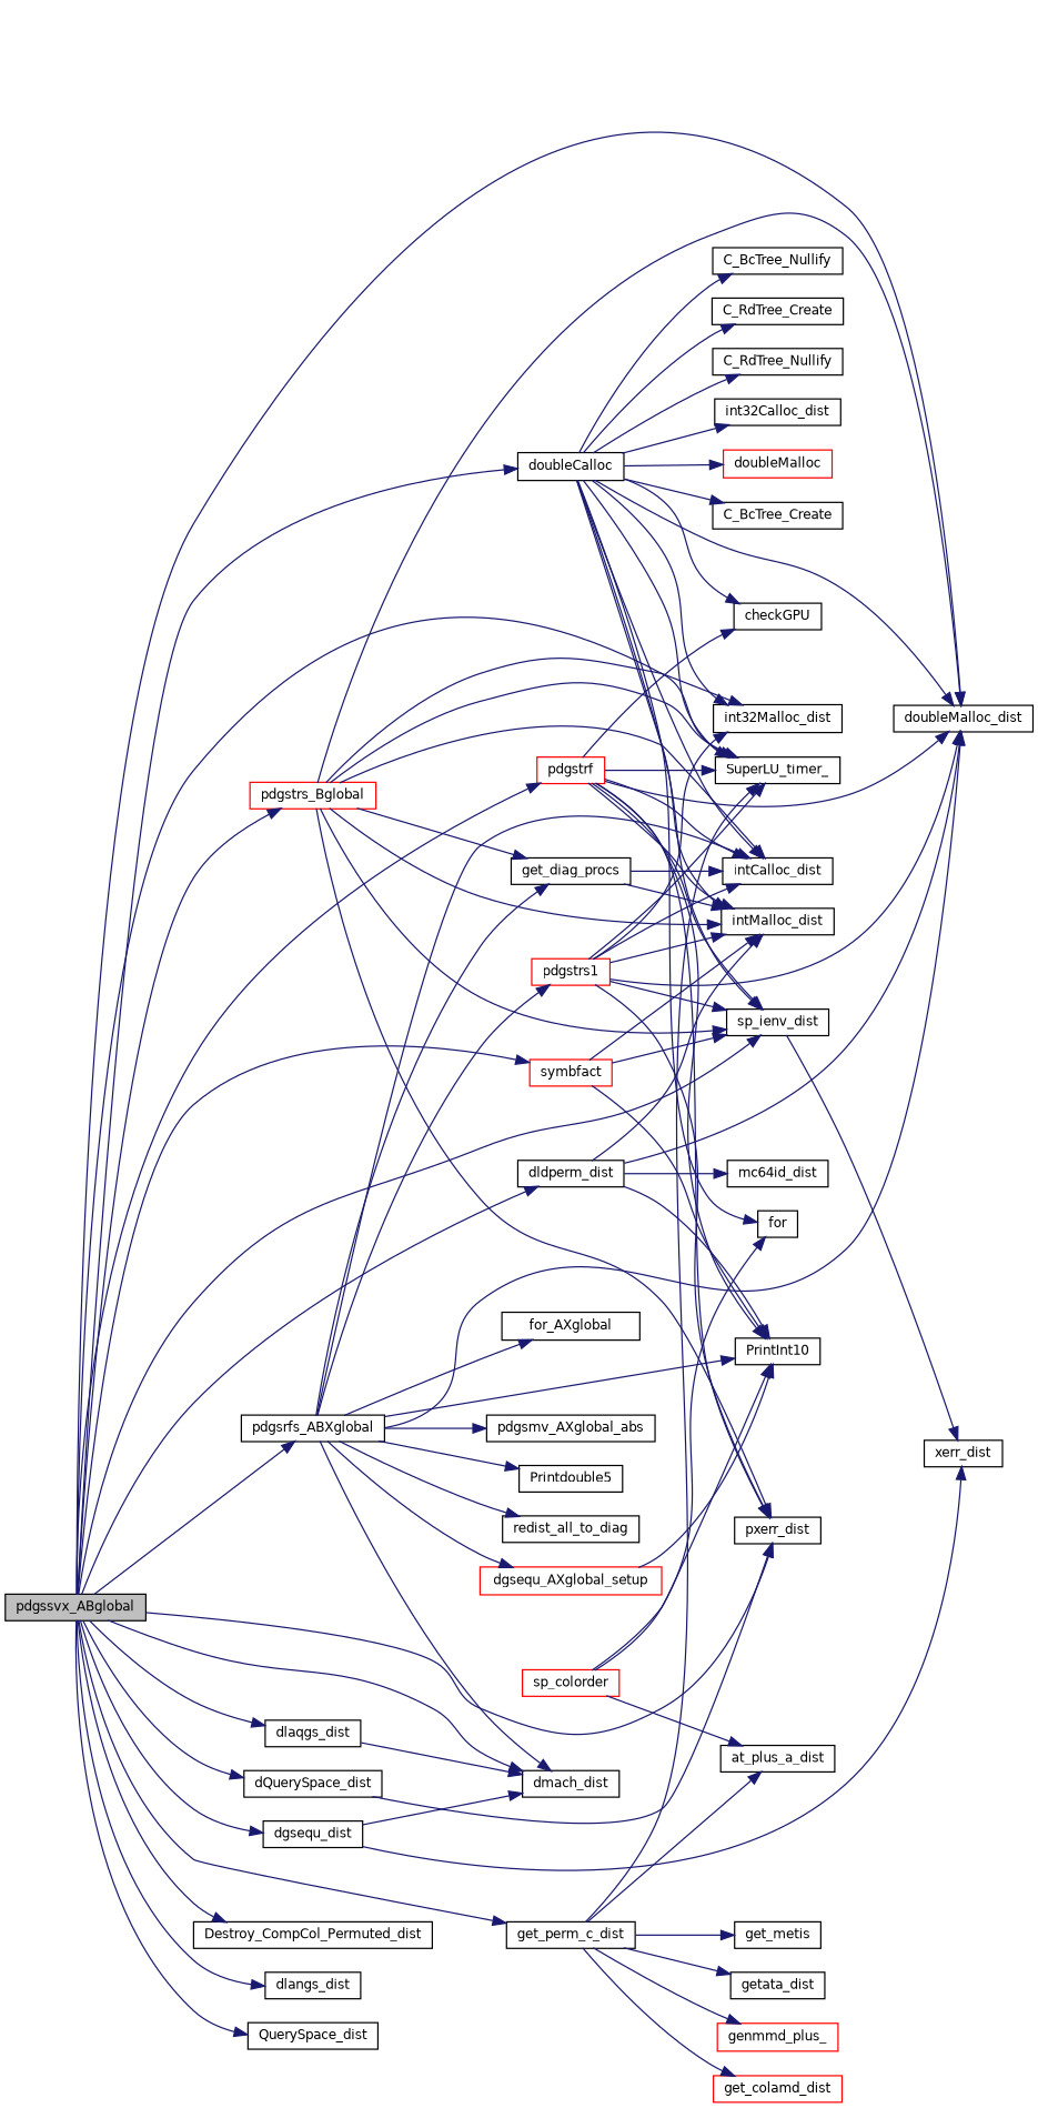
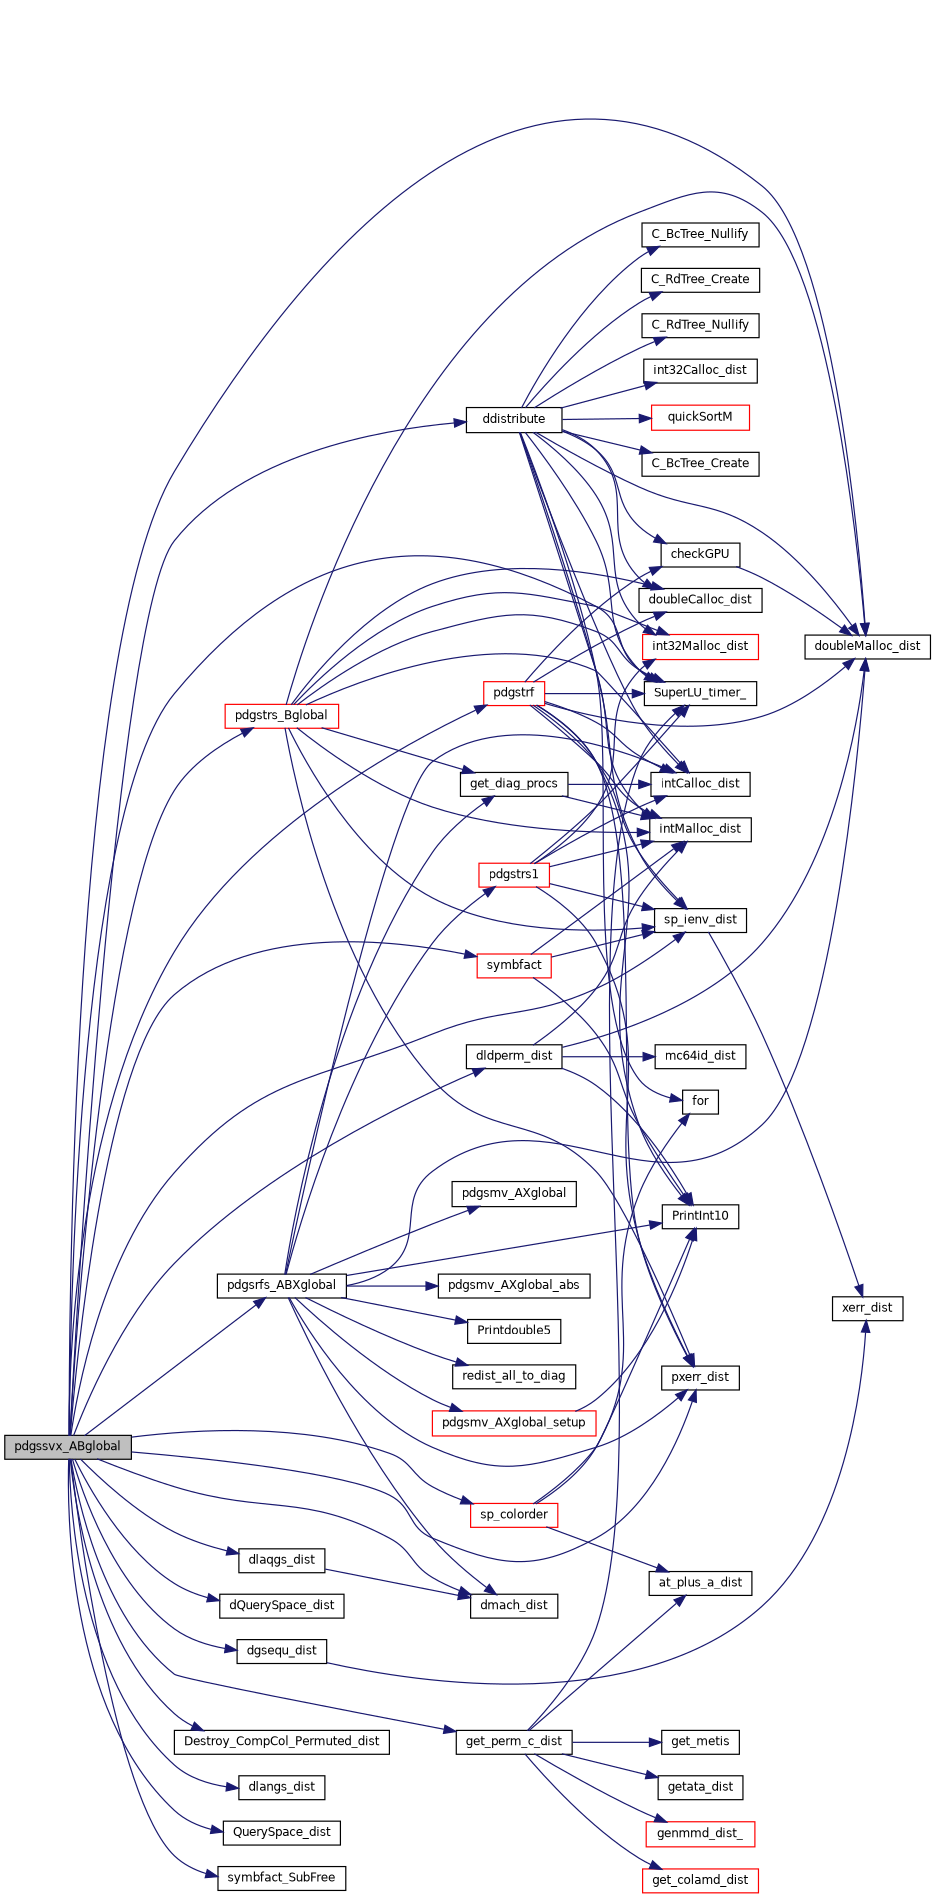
  digraph {
    rankdir=LR
    node [color=black fillcolor=white fontname=Helvetica fontsize=10 shape=record style=filled]
    edge [color=midnightblue fontname=Helvetica fontsize=10 labelfontname=Helvetica labelfontsize=10 style=solid]
    n1 [fillcolor=grey75 fontcolor=black height=0.2 label=pdgssvx_ABglobal width=0.4]
-   n2 [height=0.2 label=doubleCalloc width=0.4]
+   n2 [height=0.2 label=ddistribute width=0.4]
    n3 [height=0.2 label=doubleMalloc_dist width=0.4]
    n4 [height=0.2 label=sp_ienv_dist width=0.4]
    n5 [height=0.2 label=SuperLU_timer_ width=0.4]
    n6 [height=0.2 label=Destroy_CompCol_Permuted_dist width=0.4]
    n7 [height=0.2 label=dgsequ_dist width=0.4]
    n8 [height=0.2 label=dmach_dist width=0.4]
    n9 [height=0.2 label=dlangs_dist width=0.4]
    n10 [height=0.2 label=dlaqgs_dist width=0.4]
    n11 [height=0.2 label=dldperm_dist width=0.4]
    n12 [height=0.2 label=dQuerySpace_dist width=0.4]
    n13 [height=0.2 label=get_perm_c_dist width=0.4]
    n14 [height=0.2 label=pdgsrfs_ABXglobal width=0.4]
    n15 [height=0.2 label=pxerr_dist width=0.4]
    n16 [color=red height=0.2 label=pdgstrf width=0.4]
    n17 [color=red height=0.2 label=pdgstrs_Bglobal width=0.4]
    n18 [height=0.2 label=QuerySpace_dist width=0.4]
    n19 [color=red height=0.2 label=sp_colorder width=0.4]
    n20 [color=red height=0.2 label=symbfact width=0.4]
+   n21 [height=0.2 label=symbfact_SubFree width=0.4]
    n22 [height=0.2 label=C_BcTree_Create width=0.4]
    n23 [height=0.2 label=C_BcTree_Nullify width=0.4]
    n24 [height=0.2 label=C_RdTree_Create width=0.4]
    n25 [height=0.2 label=C_RdTree_Nullify width=0.4]
    n26 [height=0.2 label=checkGPU width=0.4]
+   n27 [height=0.2 label=doubleCalloc_dist width=0.4]
    n28 [height=0.2 label=for width=0.4]
    n29 [height=0.2 label=int32Calloc_dist width=0.4]
-   n30 [height=0.2 label=int32Malloc_dist width=0.4]
+   n30 [color=red height=0.2 label=int32Malloc_dist width=0.4]
    n31 [height=0.2 label=intCalloc_dist width=0.4]
    n32 [height=0.2 label=intMalloc_dist width=0.4]
-   n33 [color=red height=0.2 label=doubleMalloc width=0.4]
+   n33 [color=red height=0.2 label=quickSortM width=0.4]
    n34 [height=0.2 label=xerr_dist width=0.4]
    n35 [height=0.2 label=mc64id_dist width=0.4]
    n36 [height=0.2 label=PrintInt10 width=0.4]
    n37 [height=0.2 label=at_plus_a_dist width=0.4]
-   n38 [color=red height=0.2 label=genmmd_plus_ width=0.4]
+   n38 [color=red height=0.2 label=genmmd_dist_ width=0.4]
    n39 [color=red height=0.2 label=get_colamd_dist width=0.4]
    n40 [height=0.2 label=get_metis width=0.4]
    n41 [height=0.2 label=getata_dist width=0.4]
    n42 [height=0.2 label=get_diag_procs width=0.4]
-   n43 [height=0.2 label=for_AXglobal width=0.4]
+   n43 [height=0.2 label=pdgsmv_AXglobal width=0.4]
    n44 [height=0.2 label=pdgsmv_AXglobal_abs width=0.4]
-   n45 [color=red height=0.2 label=dgsequ_AXglobal_setup width=0.4]
+   n45 [color=red height=0.2 label=pdgsmv_AXglobal_setup width=0.4]
    n46 [color=red height=0.2 label=pdgstrs1 width=0.4]
    n47 [height=0.2 label=Printdouble5 width=0.4]
    n48 [height=0.2 label=redist_all_to_diag width=0.4]
    n1 -> n2
    n1 -> n3
    n1 -> n4
    n1 -> n5
    n1 -> n6
    n1 -> n7
    n1 -> n8
    n1 -> n9
    n1 -> n10
    n1 -> n11
    n1 -> n12
    n1 -> n13
    n1 -> n14
    n1 -> n15
    n1 -> n16
    n1 -> n17
    n1 -> n18
+   n1 -> n19
    n1 -> n20
+   n1 -> n21
    n2 -> n3
    n2 -> n4
    n2 -> n5
    n2 -> n22
    n2 -> n23
    n2 -> n24
    n2 -> n25
    n2 -> n26
+   n2 -> n27
    n2 -> n28
    n2 -> n29
    n2 -> n30
    n2 -> n31
    n2 -> n32
    n2 -> n33
    n4 -> n34
-   n7 -> n8
    n7 -> n34
    n10 -> n8
    n11 -> n3
    n11 -> n32
    n11 -> n35
    n11 -> n36
    n13 -> n5
    n13 -> n37
    n13 -> n38
    n13 -> n39
    n13 -> n40
    n13 -> n41
    n14 -> n3
    n14 -> n8
-   n12 -> n15
+   n14 -> n15
    n14 -> n31
    n14 -> n36
    n14 -> n42
    n14 -> n43
    n14 -> n44
    n14 -> n45
    n14 -> n46
    n14 -> n47
    n14 -> n48
    n16 -> n3
    n16 -> n4
    n16 -> n5
    n16 -> n15
    n16 -> n26
+   n16 -> n27
    n16 -> n31
    n16 -> n32
    n16 -> n36
    n17 -> n3
    n17 -> n4
    n17 -> n5
    n17 -> n15
+   n17 -> n27
    n17 -> n30
    n17 -> n31
    n17 -> n32
    n17 -> n42
    n19 -> n28
    n19 -> n36
    n19 -> n37
    n20 -> n4
    n20 -> n32
    n20 -> n36
    n42 -> n31
    n42 -> n32
    n45 -> n36
-   n46 -> n3
+   n26 -> n3
    n46 -> n4
    n46 -> n5
    n46 -> n15
    n46 -> n30
    n46 -> n31
    n46 -> n32
  }
